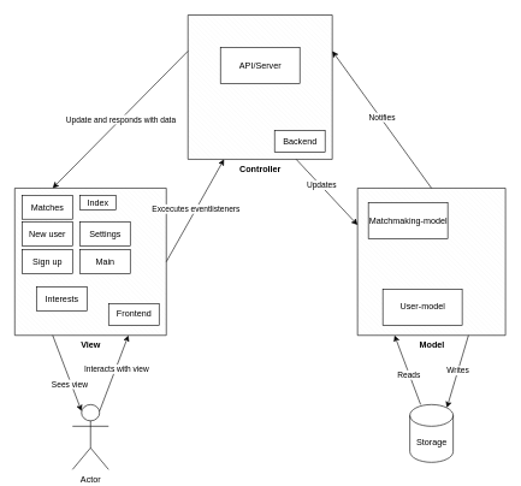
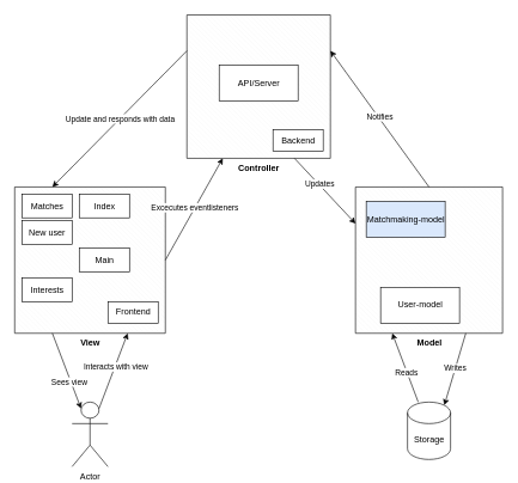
  <mxCell id="0" />
  <mxCell id="1" parent="0" />
  <mxCell id="2" value="Actor" style="shape=umlActor;verticalLabelPosition=bottom;verticalAlign=top;html=1;" parent="1" vertex="1"><mxGeometry x="100" y="560" width="50" height="90" as="geometry" /></mxCell>
  <mxCell id="3" value="&lt;b&gt;Model&lt;/b&gt;" style="verticalLabelPosition=bottom;verticalAlign=top;html=1;shape=mxgraph.basic.patternFillRect;fillStyle=diagRev;step=5;fillStrokeWidth=0.2;fillStrokeColor=#dddddd;" parent="1" vertex="1"><mxGeometry x="495" y="260" width="205" height="204" as="geometry" /></mxCell>
  <mxCell id="4" value="Storage" style="shape=cylinder3;whiteSpace=wrap;html=1;boundedLbl=1;backgroundOutline=1;size=15;" parent="1" vertex="1"><mxGeometry x="567.5" y="560" width="60" height="80" as="geometry" /></mxCell>
  <mxCell id="5" value="&lt;b&gt;View&lt;/b&gt;" style="verticalLabelPosition=bottom;verticalAlign=top;html=1;shape=mxgraph.basic.patternFillRect;fillStyle=diagRev;step=5;fillStrokeWidth=0.2;fillStrokeColor=#dddddd;" parent="1" vertex="1"><mxGeometry x="20" y="260" width="210" height="204" as="geometry" /></mxCell>
  <mxCell id="6" value="&lt;b&gt;Controller&lt;/b&gt;" style="verticalLabelPosition=bottom;verticalAlign=top;html=1;shape=mxgraph.basic.patternFillRect;fillStyle=diagRev;step=5;fillStrokeWidth=0.2;fillStrokeColor=#dddddd;" parent="1" vertex="1"><mxGeometry x="260" y="20" width="200" height="200" as="geometry" /></mxCell>
  <mxCell id="7" value="" style="endArrow=classic;html=1;exitX=0.75;exitY=0.1;exitDx=0;exitDy=0;exitPerimeter=0;entryX=0.75;entryY=1;entryDx=0;entryDy=0;entryPerimeter=0;" parent="1" source="2" target="5" edge="1"><mxGeometry width="50" height="50" relative="1" as="geometry"><mxPoint x="330" y="350" as="sourcePoint" /><mxPoint x="380" y="300" as="targetPoint" /></mxGeometry></mxCell>
  <mxCell id="8" value="Interacts with view" style="edgeLabel;html=1;align=center;verticalAlign=middle;resizable=0;points=[];" parent="7" vertex="1" connectable="0"><mxGeometry x="-0.111" y="4" relative="1" as="geometry"><mxPoint x="8.44" y="-10.85" as="offset" /></mxGeometry></mxCell>
  <mxCell id="9" value="" style="endArrow=classic;html=1;exitX=1;exitY=0.5;exitDx=0;exitDy=0;exitPerimeter=0;entryX=0.25;entryY=1;entryDx=0;entryDy=0;entryPerimeter=0;" parent="1" source="5" target="6" edge="1"><mxGeometry width="50" height="50" relative="1" as="geometry"><mxPoint x="330" y="350" as="sourcePoint" /><mxPoint x="380" y="300" as="targetPoint" /></mxGeometry></mxCell>
  <mxCell id="10" value="Excecutes eventlisteners" style="edgeLabel;html=1;align=center;verticalAlign=middle;resizable=0;points=[];" parent="9" vertex="1" connectable="0"><mxGeometry x="0.032" y="1" relative="1" as="geometry"><mxPoint as="offset" /></mxGeometry></mxCell>
  <mxCell id="11" value="" style="endArrow=classic;html=1;exitX=0.25;exitY=1;exitDx=0;exitDy=0;exitPerimeter=0;entryX=0.25;entryY=0.1;entryDx=0;entryDy=0;entryPerimeter=0;" parent="1" source="5" target="2" edge="1"><mxGeometry width="50" height="50" relative="1" as="geometry"><mxPoint x="330" y="350" as="sourcePoint" /><mxPoint x="20" y="510" as="targetPoint" /></mxGeometry></mxCell>
  <mxCell id="12" value="Sees view" style="edgeLabel;html=1;align=center;verticalAlign=middle;resizable=0;points=[];" parent="11" vertex="1" connectable="0"><mxGeometry x="0.259" y="-2" relative="1" as="geometry"><mxPoint as="offset" /></mxGeometry></mxCell>
  <mxCell id="13" value="" style="endArrow=classic;html=1;exitX=0.75;exitY=1;exitDx=0;exitDy=0;exitPerimeter=0;entryX=0.855;entryY=0;entryDx=0;entryDy=4.35;entryPerimeter=0;" parent="1" source="3" target="4" edge="1"><mxGeometry width="50" height="50" relative="1" as="geometry"><mxPoint x="330" y="350" as="sourcePoint" /><mxPoint x="380" y="300" as="targetPoint" /></mxGeometry></mxCell>
  <mxCell id="14" value="Writes" style="edgeLabel;html=1;align=center;verticalAlign=middle;resizable=0;points=[];" parent="13" vertex="1" connectable="0"><mxGeometry x="-0.017" y="-1" relative="1" as="geometry"><mxPoint as="offset" /></mxGeometry></mxCell>
  <mxCell id="15" value="" style="endArrow=classic;html=1;entryX=0.25;entryY=1;entryDx=0;entryDy=0;entryPerimeter=0;" parent="1" source="4" target="3" edge="1"><mxGeometry width="50" height="50" relative="1" as="geometry"><mxPoint x="250" y="350" as="sourcePoint" /><mxPoint x="300" y="300" as="targetPoint" /></mxGeometry></mxCell>
  <mxCell id="16" value="Reads" style="edgeLabel;html=1;align=center;verticalAlign=middle;resizable=0;points=[];" parent="15" vertex="1" connectable="0"><mxGeometry x="-0.121" y="1" relative="1" as="geometry"><mxPoint as="offset" /></mxGeometry></mxCell>
- <mxCell id="17" value="Matchmaking-model" style="html=1;" parent="1" vertex="1"><mxGeometry x="510" y="280" width="110" height="50" as="geometry" /></mxCell>
+ <mxCell id="17" value="Matchmaking-model" style="html=1;fillColor=#dae8fc;" parent="1" vertex="1"><mxGeometry x="510" y="280" width="110" height="50" as="geometry" /></mxCell>
  <mxCell id="18" value="User-model" style="html=1;" parent="1" vertex="1"><mxGeometry x="530" y="400" width="110" height="50" as="geometry" /></mxCell>
- <mxCell id="19" value="API/Server" style="html=1;" parent="1" vertex="1"><mxGeometry x="305" y="65" width="110" height="50" as="geometry" /></mxCell>
+ <mxCell id="19" value="API/Server" style="html=1;" parent="1" vertex="1"><mxGeometry x="305" y="90" width="110" height="50" as="geometry" /></mxCell>
  <mxCell id="20" value="Matches" style="html=1;" parent="1" vertex="1"><mxGeometry x="30" y="270" width="70" height="33" as="geometry" /></mxCell>
- <mxCell id="21" value="Index" style="html=1;" parent="1" vertex="1"><mxGeometry x="110" y="270" width="50" height="20" as="geometry" /></mxCell>
+ <mxCell id="21" value="Index" style="html=1;" parent="1" vertex="1"><mxGeometry x="110" y="270" width="70" height="33" as="geometry" /></mxCell>
  <mxCell id="22" value="New user" style="html=1;" parent="1" vertex="1"><mxGeometry x="30" y="307" width="70" height="33" as="geometry" /></mxCell>
- <mxCell id="23" value="Settings" style="html=1;" parent="1" vertex="1"><mxGeometry x="110" y="307" width="70" height="33" as="geometry" /></mxCell>
- <mxCell id="24" value="Sign up" style="html=1;" parent="1" vertex="1"><mxGeometry x="30" y="345.5" width="70" height="33" as="geometry" /></mxCell>
  <mxCell id="25" value="Main" style="html=1;" parent="1" vertex="1"><mxGeometry x="110" y="345.5" width="70" height="33" as="geometry" /></mxCell>
- <mxCell id="26" value="Interests" style="html=1;" parent="1" vertex="1"><mxGeometry x="50" y="397" width="70" height="33" as="geometry" /></mxCell>
+ <mxCell id="26" value="Interests" style="html=1;" parent="1" vertex="1"><mxGeometry x="30" y="387" width="70" height="33" as="geometry" /></mxCell>
  <mxCell id="27" value="" style="endArrow=classic;html=1;exitX=0.75;exitY=1;exitDx=0;exitDy=0;exitPerimeter=0;entryX=0;entryY=0.25;entryDx=0;entryDy=0;entryPerimeter=0;" parent="1" source="6" target="3" edge="1"><mxGeometry width="50" height="50" relative="1" as="geometry"><mxPoint x="250" y="350" as="sourcePoint" /><mxPoint x="300" y="300" as="targetPoint" /></mxGeometry></mxCell>
  <mxCell id="28" value="Updates" style="edgeLabel;html=1;align=center;verticalAlign=middle;resizable=0;points=[];" parent="27" vertex="1" connectable="0"><mxGeometry x="-0.205" y="2" relative="1" as="geometry"><mxPoint y="1" as="offset" /></mxGeometry></mxCell>
  <mxCell id="29" value="Update and responds with data" style="endArrow=classic;html=1;exitX=0;exitY=0.25;exitDx=0;exitDy=0;exitPerimeter=0;entryX=0.25;entryY=0;entryDx=0;entryDy=0;entryPerimeter=0;" parent="1" source="6" target="5" edge="1"><mxGeometry width="50" height="50" relative="1" as="geometry"><mxPoint x="250" y="350" as="sourcePoint" /><mxPoint x="300" y="300" as="targetPoint" /></mxGeometry></mxCell>
  <mxCell id="30" value="" style="endArrow=classic;html=1;exitX=0.5;exitY=0;exitDx=0;exitDy=0;exitPerimeter=0;entryX=1;entryY=0.25;entryDx=0;entryDy=0;entryPerimeter=0;" parent="1" source="3" target="6" edge="1"><mxGeometry width="50" height="50" relative="1" as="geometry"><mxPoint x="250" y="350" as="sourcePoint" /><mxPoint x="300" y="300" as="targetPoint" /></mxGeometry></mxCell>
  <mxCell id="31" value="Notifies" style="edgeLabel;html=1;align=center;verticalAlign=middle;resizable=0;points=[];" parent="30" vertex="1" connectable="0"><mxGeometry x="0.026" y="-3" relative="1" as="geometry"><mxPoint x="-1" as="offset" /></mxGeometry></mxCell>
  <mxCell id="32" value="Frontend" style="html=1;fontSize=12;" parent="1" vertex="1"><mxGeometry x="150" y="420" width="70" height="30" as="geometry" /></mxCell>
  <mxCell id="33" value="Backend" style="html=1;fontSize=12;" parent="1" vertex="1"><mxGeometry x="380" y="180" width="70" height="30" as="geometry" /></mxCell>
